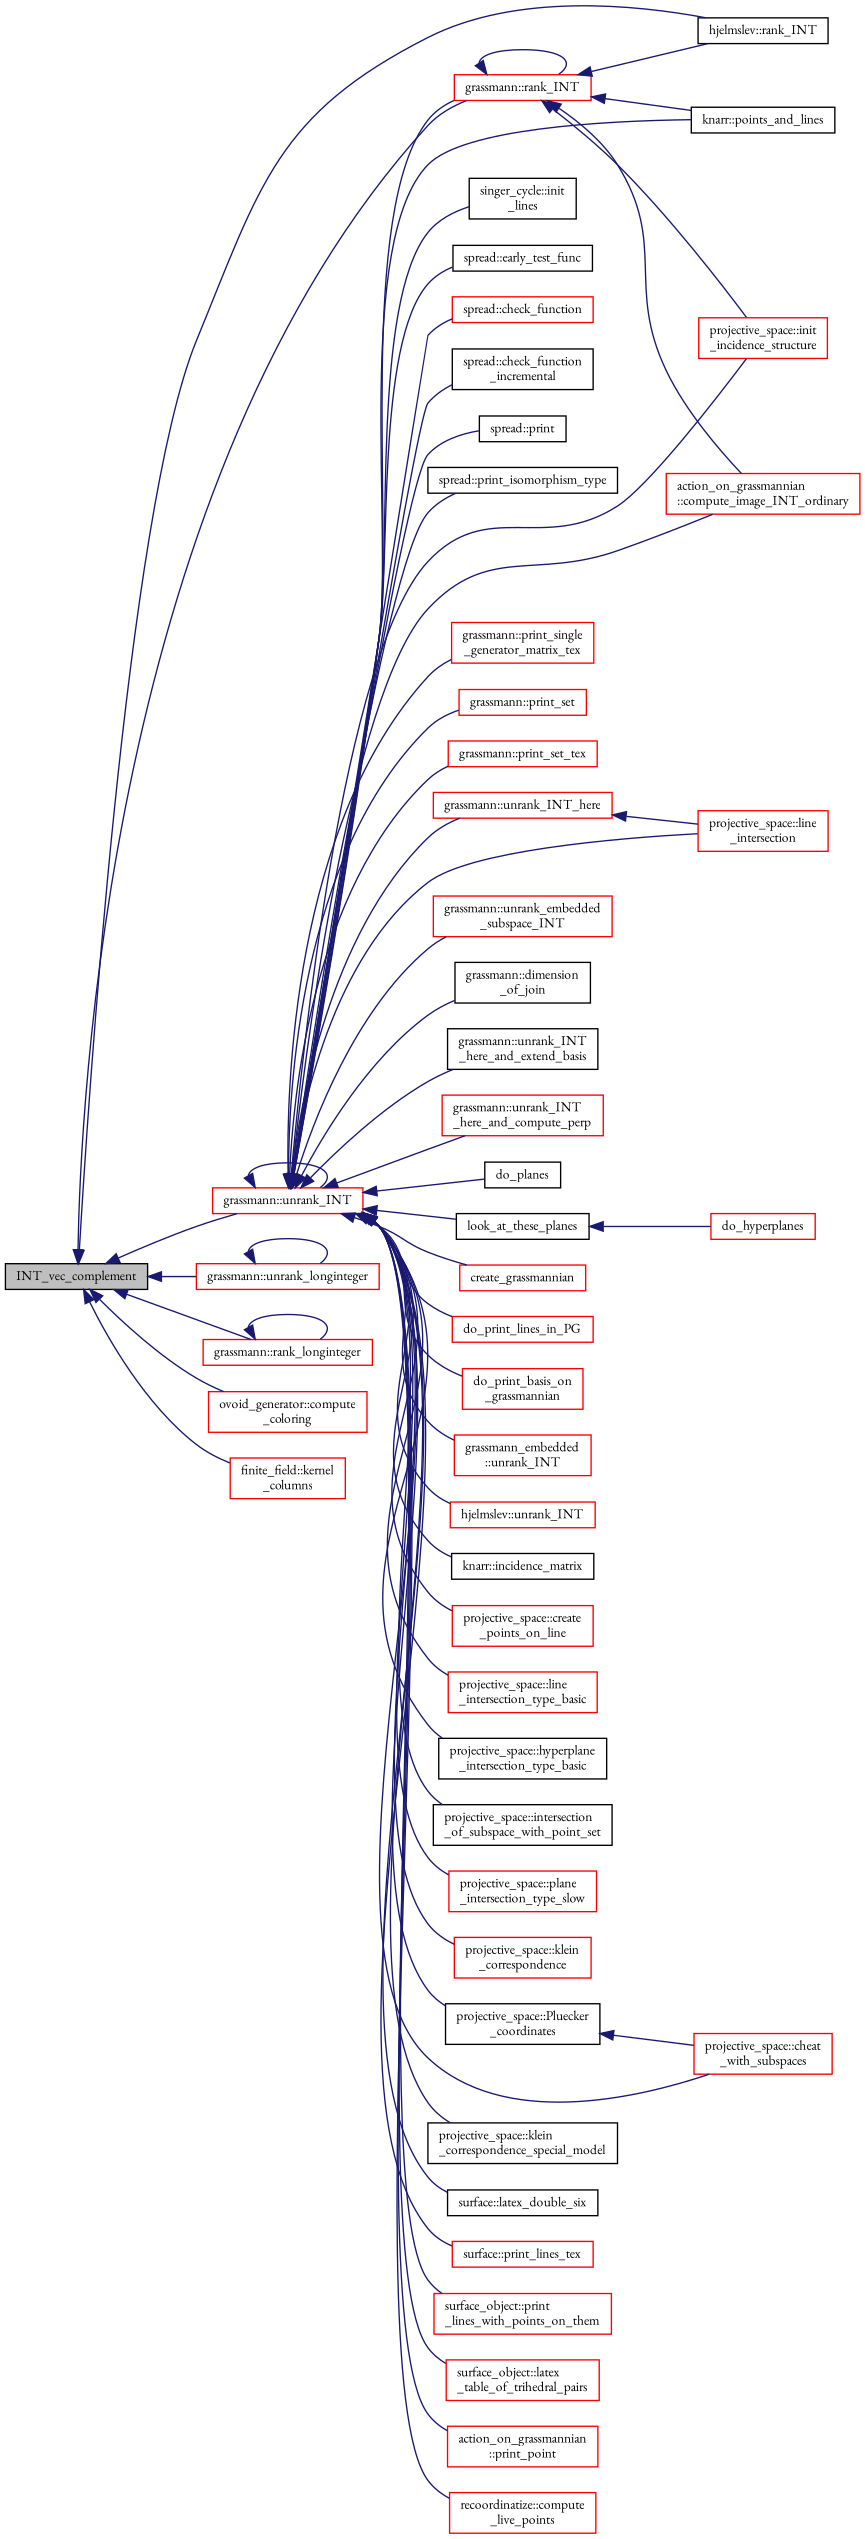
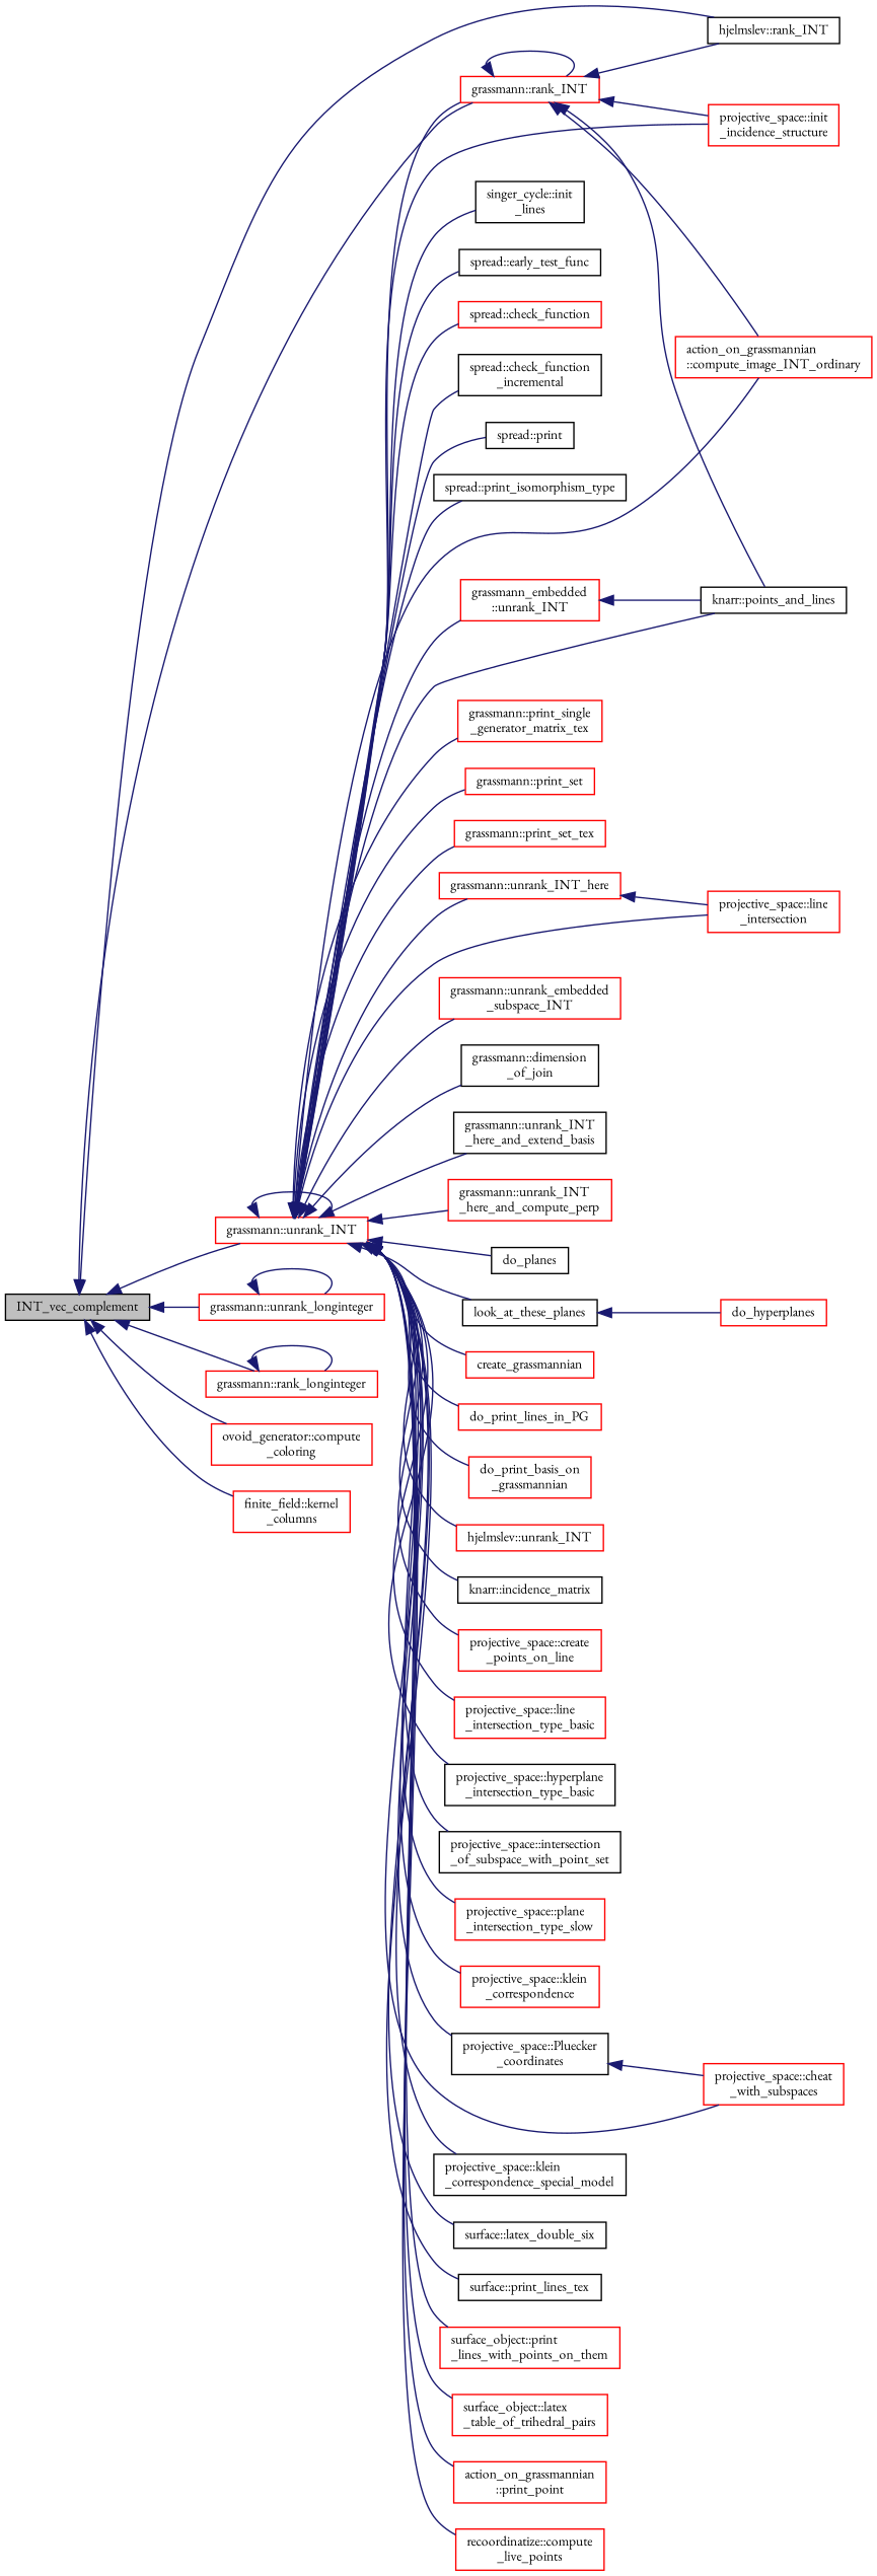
  digraph {
    fontname="EB Garamond"
    rankdir=LR
    node [color=red fillcolor=white fontname="EB Garamond" fontsize=10 shape=record style=filled]
    edge [color=midnightblue dir=back fontname="EB Garamond" fontsize=10 labelfontname=Helvetica labelfontsize=10 style=solid]
    n1 [color=black fillcolor=grey75 fontcolor=black height=0.2 label=INT_vec_complement width=0.4]
    n2 [height=0.2 label="grassmann::unrank_INT" width=0.4]
    n3 [height=0.2 label="grassmann::rank_INT" width=0.4]
    n4 [color=black height=0.2 label="hjelmslev::rank_INT" width=0.4]
    n5 [height=0.2 label="grassmann::unrank_longinteger" width=0.4]
    n6 [height=0.2 label="grassmann::rank_longinteger" width=0.4]
    n7 [height=0.2 label="ovoid_generator::compute\l_coloring" width=0.4]
    n8 [height=0.2 label="finite_field::kernel\l_columns" width=0.4]
    n9 [height=0.2 label="grassmann::print_single\l_generator_matrix_tex" width=0.4]
    n10 [height=0.2 label="grassmann::print_set" width=0.4]
    n11 [height=0.2 label="grassmann::print_set_tex" width=0.4]
    n12 [height=0.2 label="grassmann::unrank_INT_here" width=0.4]
    n13 [height=0.2 label="projective_space::line\l_intersection" width=0.4]
    n14 [height=0.2 label="grassmann::unrank_embedded\l_subspace_INT" width=0.4]
    n15 [color=black height=0.2 label="grassmann::dimension\l_of_join" width=0.4]
    n16 [color=black height=0.2 label="grassmann::unrank_INT\l_here_and_extend_basis" width=0.4]
    n17 [height=0.2 label="grassmann::unrank_INT\l_here_and_compute_perp" width=0.4]
    n18 [color=black height=0.2 label=do_planes width=0.4]
    n19 [color=black height=0.2 label=look_at_these_planes width=0.4]
    n20 [height=0.2 label=create_grassmannian width=0.4]
    n21 [height=0.2 label=do_print_lines_in_PG width=0.4]
    n22 [height=0.2 label="do_print_basis_on\l_grassmannian" width=0.4]
    n23 [height=0.2 label="grassmann_embedded\l::unrank_INT" width=0.4]
    n24 [color=black height=0.2 label="knarr::points_and_lines" width=0.4]
    n25 [height=0.2 label="hjelmslev::unrank_INT" width=0.4]
    n26 [color=black height=0.2 label="knarr::incidence_matrix" width=0.4]
    n27 [height=0.2 label="projective_space::init\l_incidence_structure" width=0.4]
    n28 [height=0.2 label="projective_space::create\l_points_on_line" width=0.4]
    n29 [height=0.2 label="projective_space::line\l_intersection_type_basic" width=0.4]
    n30 [color=black height=0.2 label="projective_space::hyperplane\l_intersection_type_basic" width=0.4]
    n31 [color=black height=0.2 label="projective_space::intersection\l_of_subspace_with_point_set" width=0.4]
    n32 [height=0.2 label="projective_space::plane\l_intersection_type_slow" width=0.4]
    n33 [height=0.2 label="projective_space::klein\l_correspondence" width=0.4]
    n34 [color=black height=0.2 label="projective_space::Pluecker\l_coordinates" width=0.4]
    n35 [height=0.2 label="projective_space::cheat\l_with_subspaces" width=0.4]
    n36 [color=black height=0.2 label="projective_space::klein\l_correspondence_special_model" width=0.4]
    n37 [color=black height=0.2 label="surface::latex_double_six" width=0.4]
-   n38 [height=0.2 label="surface::print_lines_tex" width=0.4]
+   n38 [color=black height=0.2 label="surface::print_lines_tex" width=0.4]
    n39 [height=0.2 label="surface_object::print\l_lines_with_points_on_them" width=0.4]
    n40 [height=0.2 label="surface_object::latex\l_table_of_trihedral_pairs" width=0.4]
    n41 [height=0.2 label="action_on_grassmannian\l::compute_image_INT_ordinary" width=0.4]
    n42 [height=0.2 label="action_on_grassmannian\l::print_point" width=0.4]
    n43 [height=0.2 label="recoordinatize::compute\l_live_points" width=0.4]
    n44 [color=black height=0.2 label="singer_cycle::init\l_lines" width=0.4]
    n45 [color=black height=0.2 label="spread::early_test_func" width=0.4]
    n46 [height=0.2 label="spread::check_function" width=0.4]
    n47 [color=black height=0.2 label="spread::check_function\l_incremental" width=0.4]
    n48 [color=black height=0.2 label="spread::print" width=0.4]
    n49 [color=black height=0.2 label="spread::print_isomorphism_type" width=0.4]
    n50 [height=0.2 label=do_hyperplanes width=0.4]
    n1 -> n2
    n1 -> n3
    n1 -> n4
    n1 -> n5
    n1 -> n6
    n1 -> n7
    n1 -> n8
    n2 -> n2
    n2 -> n3
    n2 -> n9
    n2 -> n10
    n2 -> n11
    n2 -> n12
    n2 -> n13
    n2 -> n14
    n2 -> n15
    n2 -> n16
    n2 -> n17
    n2 -> n18
    n2 -> n19
    n2 -> n20
    n2 -> n21
    n2 -> n22
    n2 -> n23
    n2 -> n24
    n2 -> n25
    n2 -> n26
    n2 -> n27
    n2 -> n28
    n2 -> n29
    n2 -> n30
    n2 -> n31
    n2 -> n32
    n2 -> n33
    n2 -> n34
    n2 -> n35
    n2 -> n36
    n2 -> n37
    n2 -> n38
    n2 -> n39
    n2 -> n40
    n2 -> n41
    n2 -> n42
    n2 -> n43
    n2 -> n44
    n2 -> n45
    n2 -> n46
    n2 -> n47
    n2 -> n48
    n2 -> n49
    n3 -> n3
    n3 -> n4
    n3 -> n24
    n3 -> n27
    n3 -> n41
    n5 -> n5
    n6 -> n6
    n12 -> n13
    n19 -> n50
+   n23 -> n24
    n34 -> n35
  }
